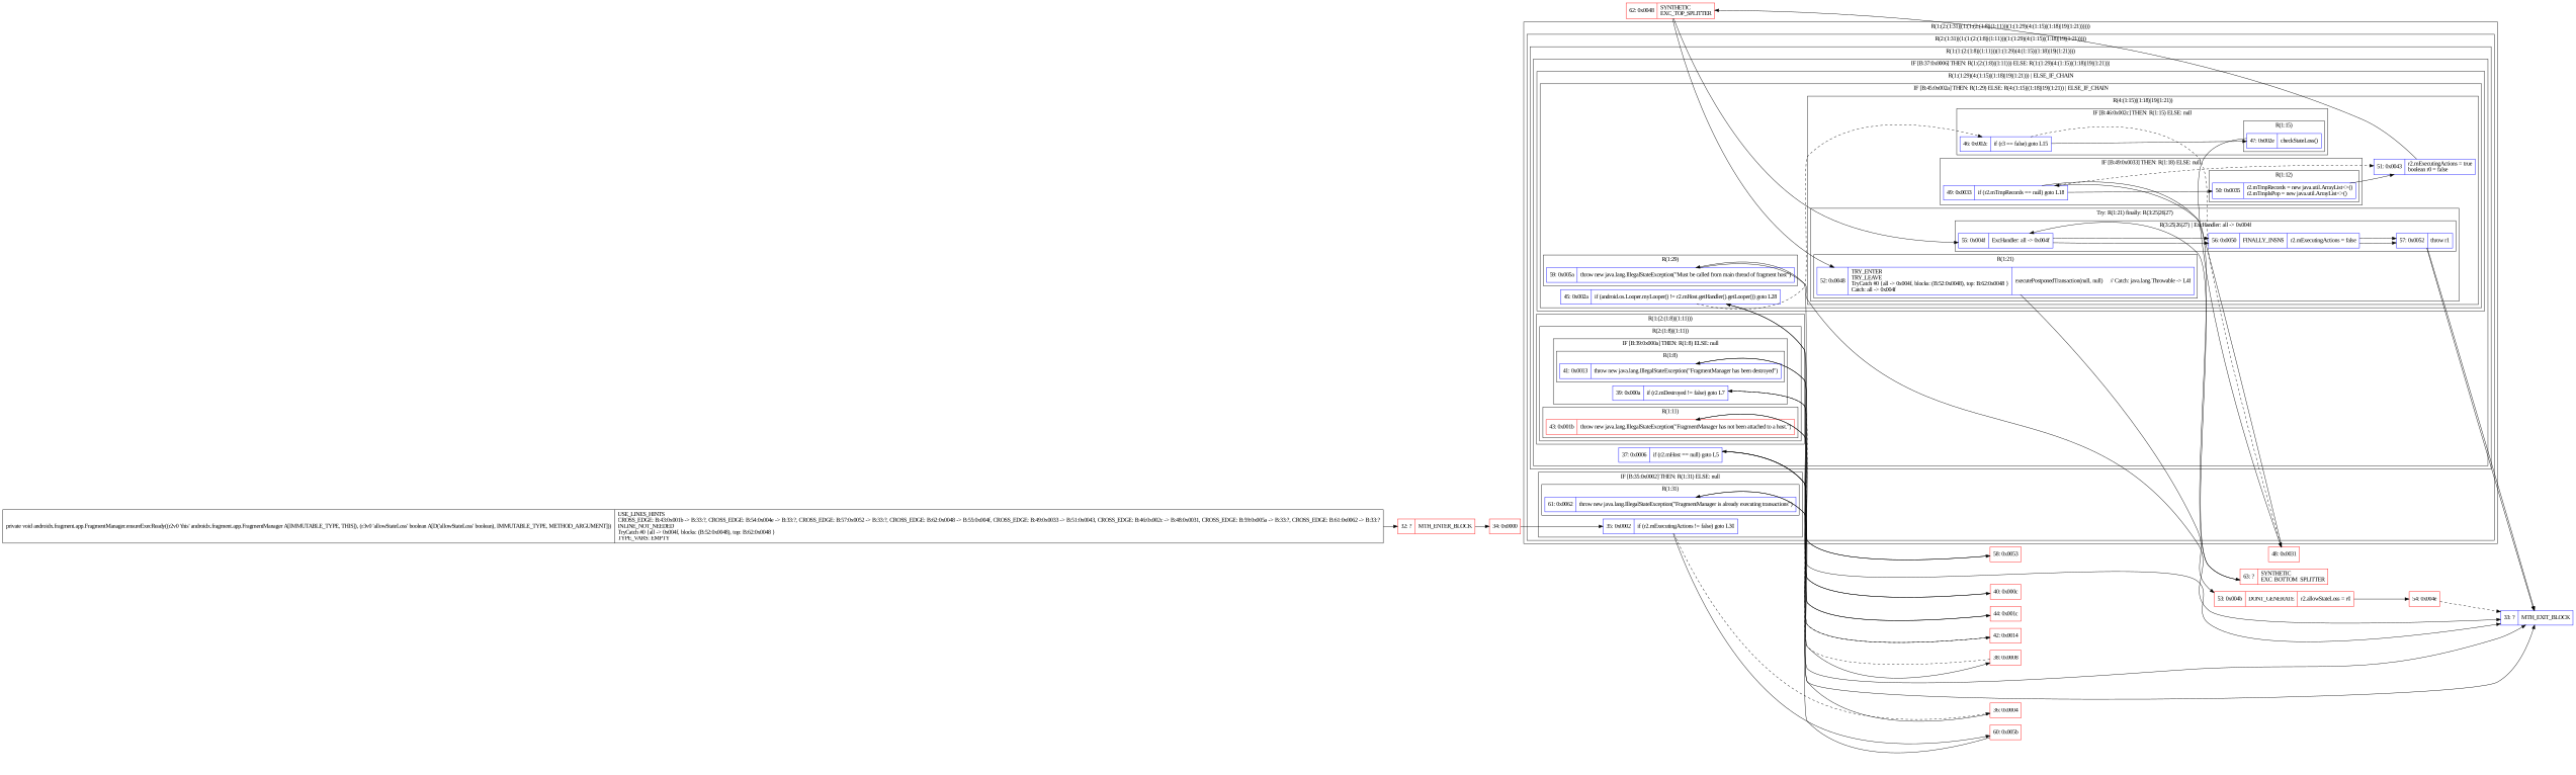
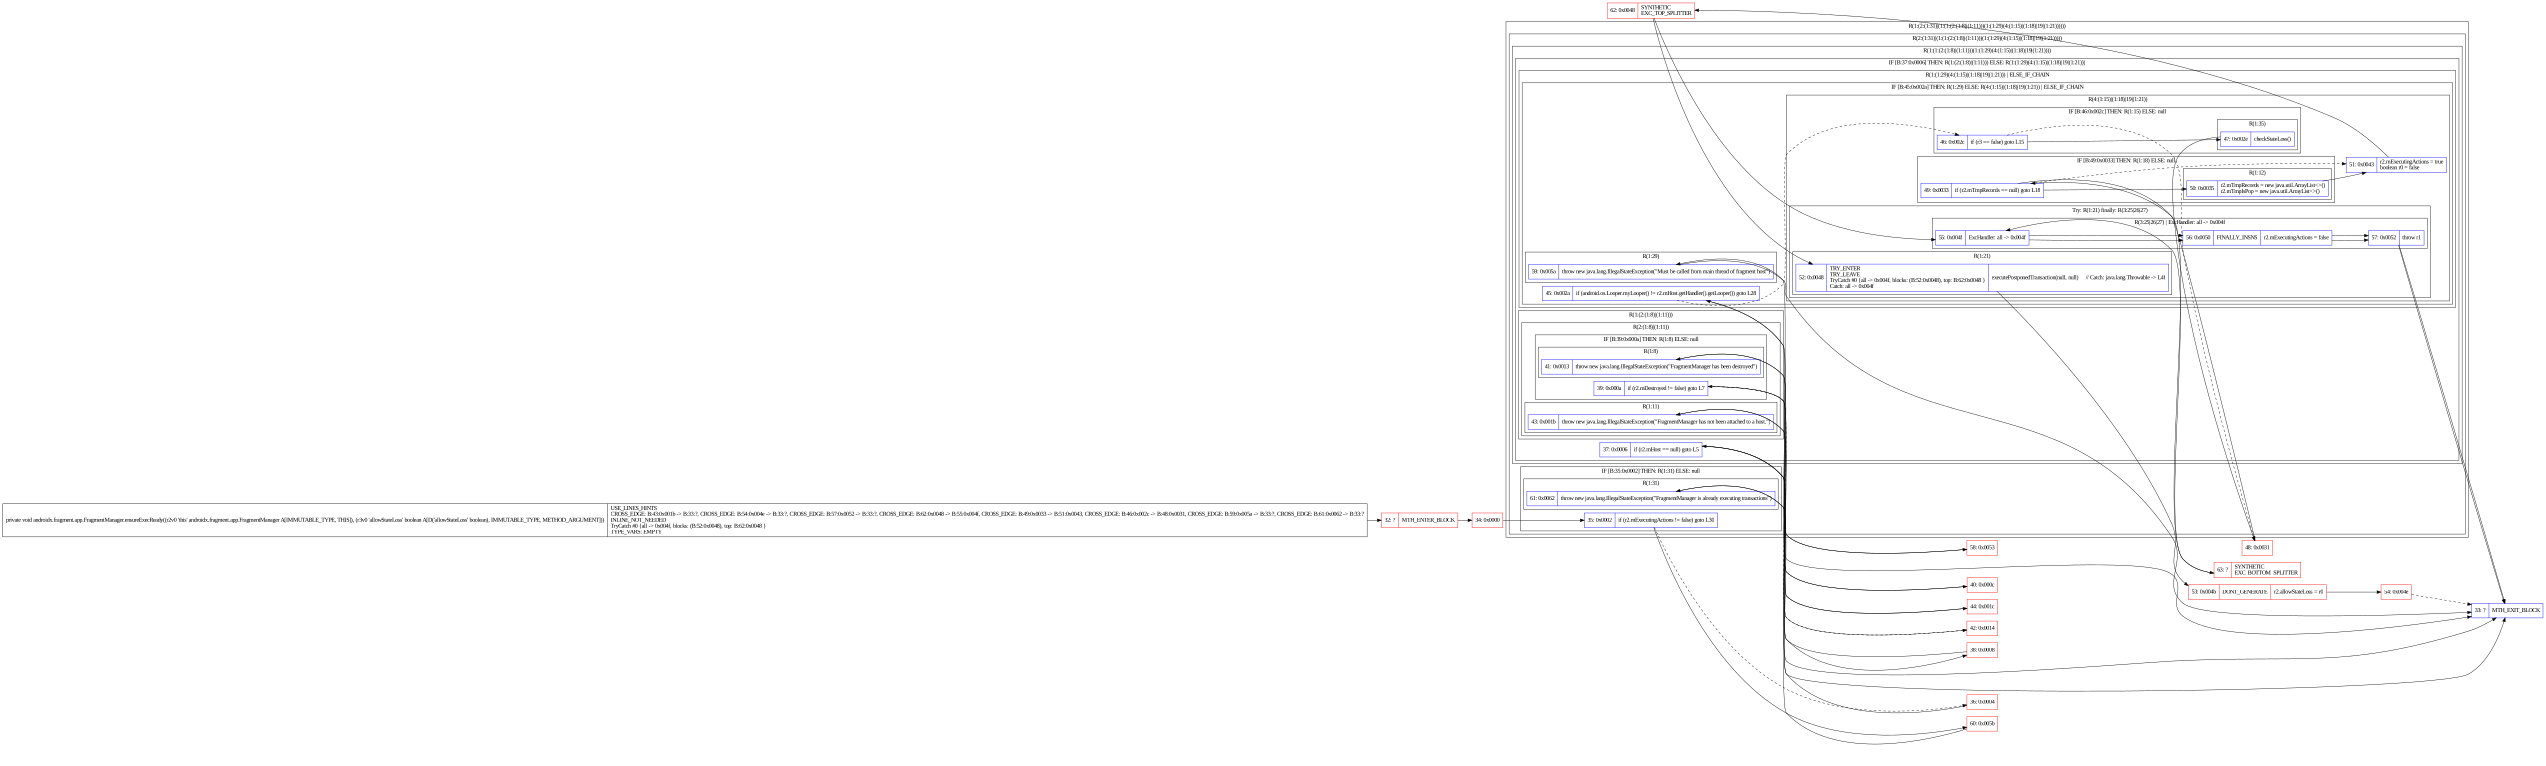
  digraph {
    fontname="Liberation Serif"
    rankdir=LR
    node [color=blue fontname="Liberation Serif" shape=record]
    edge [fontname="Liberation Serif"]
    n1 [label="{61\:\ 0x0062|throw new java.lang.IllegalStateException(\"FragmentManager is already executing transactions\")\l}"]
    n2 [label="{35\:\ 0x0002|if (r2.mExecutingActions != false) goto L30\l}"]
    n3 [label="{41\:\ 0x0013|throw new java.lang.IllegalStateException(\"FragmentManager has been destroyed\")\l}"]
    n4 [label="{39\:\ 0x000a|if (r2.mDestroyed != false) goto L7\l}"]
-   n5 [color=red label="{43\:\ 0x001b|throw new java.lang.IllegalStateException(\"FragmentManager has not been attached to a host.\")\l}"]
+   n5 [label="{43\:\ 0x001b|throw new java.lang.IllegalStateException(\"FragmentManager has not been attached to a host.\")\l}"]
    n6 [label="{59\:\ 0x005a|throw new java.lang.IllegalStateException(\"Must be called from main thread of fragment host\")\l}"]
    n7 [label="{47\:\ 0x002e|checkStateLoss()\l}"]
    n8 [label="{46\:\ 0x002c|if (r3 == false) goto L15\l}"]
    n9 [label="{50\:\ 0x0035|r2.mTmpRecords = new java.util.ArrayList\<\>()\lr2.mTmpIsPop = new java.util.ArrayList\<\>()\l}"]
    n10 [label="{49\:\ 0x0033|if (r2.mTmpRecords == null) goto L18\l}"]
    n11 [label="{52\:\ 0x0048|TRY_ENTER\lTRY_LEAVE\lTryCatch #0 \{all \-\> 0x004f, blocks: (B:52:0x0048), top: B:62:0x0048 \}\lCatch: all \-\> 0x004f\l|executePostponedTransaction(null, null)     \/\/ Catch: java.lang.Throwable \-\> L4f\l}"]
    n12 [label="{55\:\ 0x004f|ExcHandler: all \-\> 0x004f\l}"]
    n13 [label="{56\:\ 0x0050|FINALLY_INSNS\l|r2.mExecutingActions = false\l}"]
    n14 [label="{57\:\ 0x0052|throw r1\l}"]
    n15 [label="{51\:\ 0x0043|r2.mExecutingActions = true\lboolean r0 = false\l}"]
    n16 [label="{45\:\ 0x002a|if (android.os.Looper.myLooper() != r2.mHost.getHandler().getLooper()) goto L28\l}"]
    n17 [label="{37\:\ 0x0006|if (r2.mHost == null) goto L5\l}"]
    n18 [label="{33\:\ ?|MTH_EXIT_BLOCK\l}"]
    n19 [color=red label="{36\:\ 0x0004}"]
    n20 [color=red label="{60\:\ 0x005b}"]
    n21 [color=red label="{40\:\ 0x000c}"]
    n22 [color=red label="{42\:\ 0x0014}"]
    n23 [color=red label="{48\:\ 0x0031}"]
    n24 [color=red label="{63\:\ ?|SYNTHETIC\lEXC_BOTTOM_SPLITTER\l}"]
    n25 [color=red label="{53\:\ 0x004b|DONT_GENERATE\l|r2.allowStateLoss = r0\l}"]
    n26 [color=red label="{62\:\ 0x0048|SYNTHETIC\lEXC_TOP_SPLITTER\l}"]
    n27 [color=red label="{58\:\ 0x0053}"]
    n28 [color=red label="{38\:\ 0x0008}"]
    n29 [color=red label="{44\:\ 0x001c}"]
    n30 [color=red label="{54\:\ 0x004e}"]
    n31 [color=red label="{32\:\ ?|MTH_ENTER_BLOCK\l}"]
    n32 [color=red label="{34\:\ 0x0000}"]
    n33 [label="{private void androidx.fragment.app.FragmentManager.ensureExecReady((r2v0 'this' androidx.fragment.app.FragmentManager A[IMMUTABLE_TYPE, THIS]), (r3v0 'allowStateLoss' boolean A[D('allowStateLoss' boolean), IMMUTABLE_TYPE, METHOD_ARGUMENT]))  | USE_LINES_HINTS\lCROSS_EDGE: B:43:0x001b \-\> B:33:?, CROSS_EDGE: B:54:0x004e \-\> B:33:?, CROSS_EDGE: B:57:0x0052 \-\> B:33:?, CROSS_EDGE: B:62:0x0048 \-\> B:55:0x004f, CROSS_EDGE: B:49:0x0033 \-\> B:51:0x0043, CROSS_EDGE: B:46:0x002c \-\> B:48:0x0031, CROSS_EDGE: B:59:0x005a \-\> B:33:?, CROSS_EDGE: B:61:0x0062 \-\> B:33:?\lINLINE_NOT_NEEDED\lTryCatch #0 \{all \-\> 0x004f, blocks: (B:52:0x0048), top: B:62:0x0048 \}\lTYPE_VARS: EMPTY\l}" color=""]
    subgraph cluster_1 {
      label="R(1:(2:(1:31)|(1:(1:(2:(1:8)|(1:11)))(1:(1:29)(4:(1:15)|(1:18)|19|(1:21))))))"
      subgraph cluster_2 {
        label="R(2:(1:31)|(1:(1:(2:(1:8)|(1:11)))(1:(1:29)(4:(1:15)|(1:18)|19|(1:21)))))"
        subgraph cluster_3 {
          label="IF [B:35:0x0002] THEN: R(1:31) ELSE: null"
          n2
          subgraph cluster_4 {
            label="R(1:31)"
            n1
          }
        }
        subgraph cluster_5 {
          label="R(1:(1:(2:(1:8)|(1:11)))(1:(1:29)(4:(1:15)|(1:18)|19|(1:21))))"
          subgraph cluster_6 {
            label="IF [B:37:0x0006] THEN: R(1:(2:(1:8)|(1:11))) ELSE: R(1:(1:29)(4:(1:15)|(1:18)|19|(1:21)))"
            n17
            subgraph cluster_7 {
              label="R(1:(2:(1:8)|(1:11)))"
              subgraph cluster_8 {
                label="R(2:(1:8)|(1:11))"
                subgraph cluster_9 {
                  label="IF [B:39:0x000a] THEN: R(1:8) ELSE: null"
                  n4
                  subgraph cluster_10 {
                    label="R(1:8)"
                    n3
                  }
                }
                subgraph cluster_11 {
                  label="R(1:11)"
                  n5
                }
              }
            }
            subgraph cluster_12 {
              label="R(1:(1:29)(4:(1:15)|(1:18)|19|(1:21))) | ELSE_IF_CHAIN\l"
              subgraph cluster_13 {
                label="IF [B:45:0x002a] THEN: R(1:29) ELSE: R(4:(1:15)|(1:18)|19|(1:21)) | ELSE_IF_CHAIN\l"
                n16
                subgraph cluster_14 {
                  label="R(1:29)"
                  n6
                }
                subgraph cluster_15 {
                  label="R(4:(1:15)|(1:18)|19|(1:21))"
                  n15
                  subgraph cluster_16 {
                    label="IF [B:46:0x002c] THEN: R(1:15) ELSE: null"
                    n8
                    subgraph cluster_17 {
-                     label="R(1:15)"
+                     label="R(1:35)"
                      n7
                    }
                  }
                  subgraph cluster_18 {
                    label="IF [B:49:0x0033] THEN: R(1:18) ELSE: null"
                    n10
                    subgraph cluster_19 {
                      label="R(1:12)"
                      n9
                    }
                  }
                  subgraph cluster_20 {
                    label="Try: R(1:21) finally: R(3:25|26|27)"
                    subgraph cluster_21 {
                      label="R(1:21)"
                      n11
                    }
                    subgraph cluster_22 {
                      label="R(3:25|26|27) | ExcHandler: all \-\> 0x004f\l"
                      n12
                      n13
                      n14
                    }
                  }
                }
              }
            }
          }
        }
      }
    }
    subgraph cluster_23 {
      label="R(3:25|26|27) | ExcHandler: all \-\> 0x004f\l"
    }
    n1 -> n18
    n2 -> n19 [style=dashed]
    n2 -> n20
    n3 -> n18
    n4 -> n21
    n4 -> n22 [style=dashed]
    n5 -> n18
    n6 -> n18
    n7 -> n23
    n8 -> n7
    n8 -> n23 [style=dashed]
    n9 -> n15
    n10 -> n9
    n10 -> n15 [style=dashed]
    n10 -> n24
    n11 -> n25
    n12 -> n13
    n12 -> n13
    n13 -> n14
    n13 -> n14
    n14 -> n18
    n14 -> n18
    n15 -> n26
    n16 -> n8 [style=dashed]
    n16 -> n27
    n17 -> n28
    n17 -> n29 [style=solid]
    n19 -> n17
    n20 -> n1
    n21 -> n3
    n22 -> n5
    n23 -> n10
    n24 -> n12
    n25 -> n30
    n26 -> n11
    n26 -> n12
    n27 -> n6
-   n28 -> n4 [style=dashed]
+   n28 -> n4
    n29 -> n16
    n30 -> n18 [style=dashed]
    n31 -> n32
    n32 -> n2
    n33 -> n31
  }
